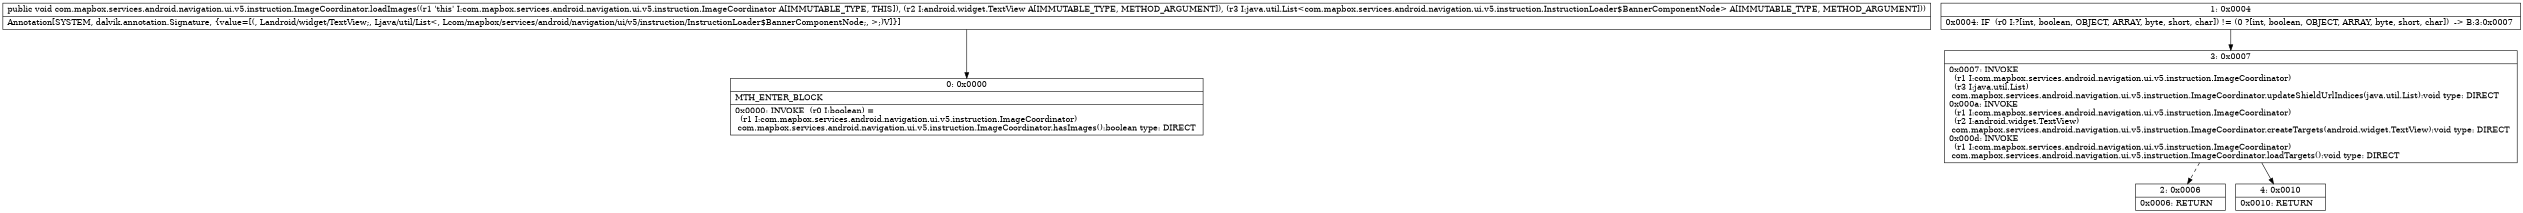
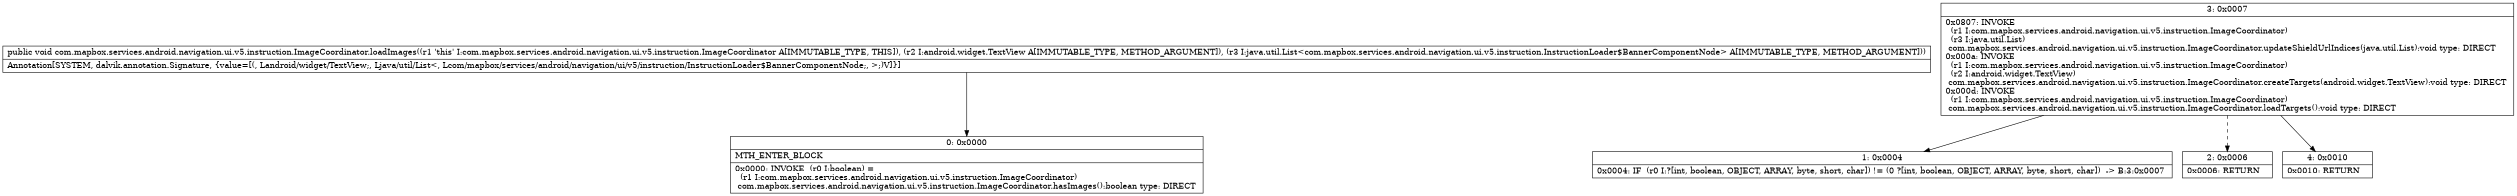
  digraph {
    node [shape=record]
    n1 [label="{0\:\ 0x0000|MTH_ENTER_BLOCK\l|0x0000: INVOKE  (r0 I:boolean) = \l  (r1 I:com.mapbox.services.android.navigation.ui.v5.instruction.ImageCoordinator)\l com.mapbox.services.android.navigation.ui.v5.instruction.ImageCoordinator.hasImages():boolean type: DIRECT \l}"]
    n2 [label="{1\:\ 0x0004|0x0004: IF  (r0 I:?[int, boolean, OBJECT, ARRAY, byte, short, char]) != (0 ?[int, boolean, OBJECT, ARRAY, byte, short, char])  \-\> B:3:0x0007 \l}"]
-   n3 [label="{3\:\ 0x0007|0x0007: INVOKE  \l  (r1 I:com.mapbox.services.android.navigation.ui.v5.instruction.ImageCoordinator)\l  (r3 I:java.util.List)\l com.mapbox.services.android.navigation.ui.v5.instruction.ImageCoordinator.updateShieldUrlIndices(java.util.List):void type: DIRECT \l0x000a: INVOKE  \l  (r1 I:com.mapbox.services.android.navigation.ui.v5.instruction.ImageCoordinator)\l  (r2 I:android.widget.TextView)\l com.mapbox.services.android.navigation.ui.v5.instruction.ImageCoordinator.createTargets(android.widget.TextView):void type: DIRECT \l0x000d: INVOKE  \l  (r1 I:com.mapbox.services.android.navigation.ui.v5.instruction.ImageCoordinator)\l com.mapbox.services.android.navigation.ui.v5.instruction.ImageCoordinator.loadTargets():void type: DIRECT \l}"]
+   n3 [label="{3\:\ 0x0007|0x0807: INVOKE  \l  (r1 I:com.mapbox.services.android.navigation.ui.v5.instruction.ImageCoordinator)\l  (r3 I:java.util.List)\l com.mapbox.services.android.navigation.ui.v5.instruction.ImageCoordinator.updateShieldUrlIndices(java.util.List):void type: DIRECT \l0x000a: INVOKE  \l  (r1 I:com.mapbox.services.android.navigation.ui.v5.instruction.ImageCoordinator)\l  (r2 I:android.widget.TextView)\l com.mapbox.services.android.navigation.ui.v5.instruction.ImageCoordinator.createTargets(android.widget.TextView):void type: DIRECT \l0x000d: INVOKE  \l  (r1 I:com.mapbox.services.android.navigation.ui.v5.instruction.ImageCoordinator)\l com.mapbox.services.android.navigation.ui.v5.instruction.ImageCoordinator.loadTargets():void type: DIRECT \l}"]
    n4 [label="{2\:\ 0x0006|0x0006: RETURN   \l}"]
    n5 [label="{4\:\ 0x0010|0x0010: RETURN   \l}"]
    n6 [label="{public void com.mapbox.services.android.navigation.ui.v5.instruction.ImageCoordinator.loadImages((r1 'this' I:com.mapbox.services.android.navigation.ui.v5.instruction.ImageCoordinator A[IMMUTABLE_TYPE, THIS]), (r2 I:android.widget.TextView A[IMMUTABLE_TYPE, METHOD_ARGUMENT]), (r3 I:java.util.List\<com.mapbox.services.android.navigation.ui.v5.instruction.InstructionLoader$BannerComponentNode\> A[IMMUTABLE_TYPE, METHOD_ARGUMENT]))  | Annotation[SYSTEM, dalvik.annotation.Signature, \{value=[(, Landroid\/widget\/TextView;, Ljava\/util\/List\<, Lcom\/mapbox\/services\/android\/navigation\/ui\/v5\/instruction\/InstructionLoader$BannerComponentNode;, \>;)V]\}]\l}"]
-   n2 -> n3
+   n3 -> n2
    n3 -> n4 [style=dashed]
    n3 -> n5
    n6 -> n1
  }
